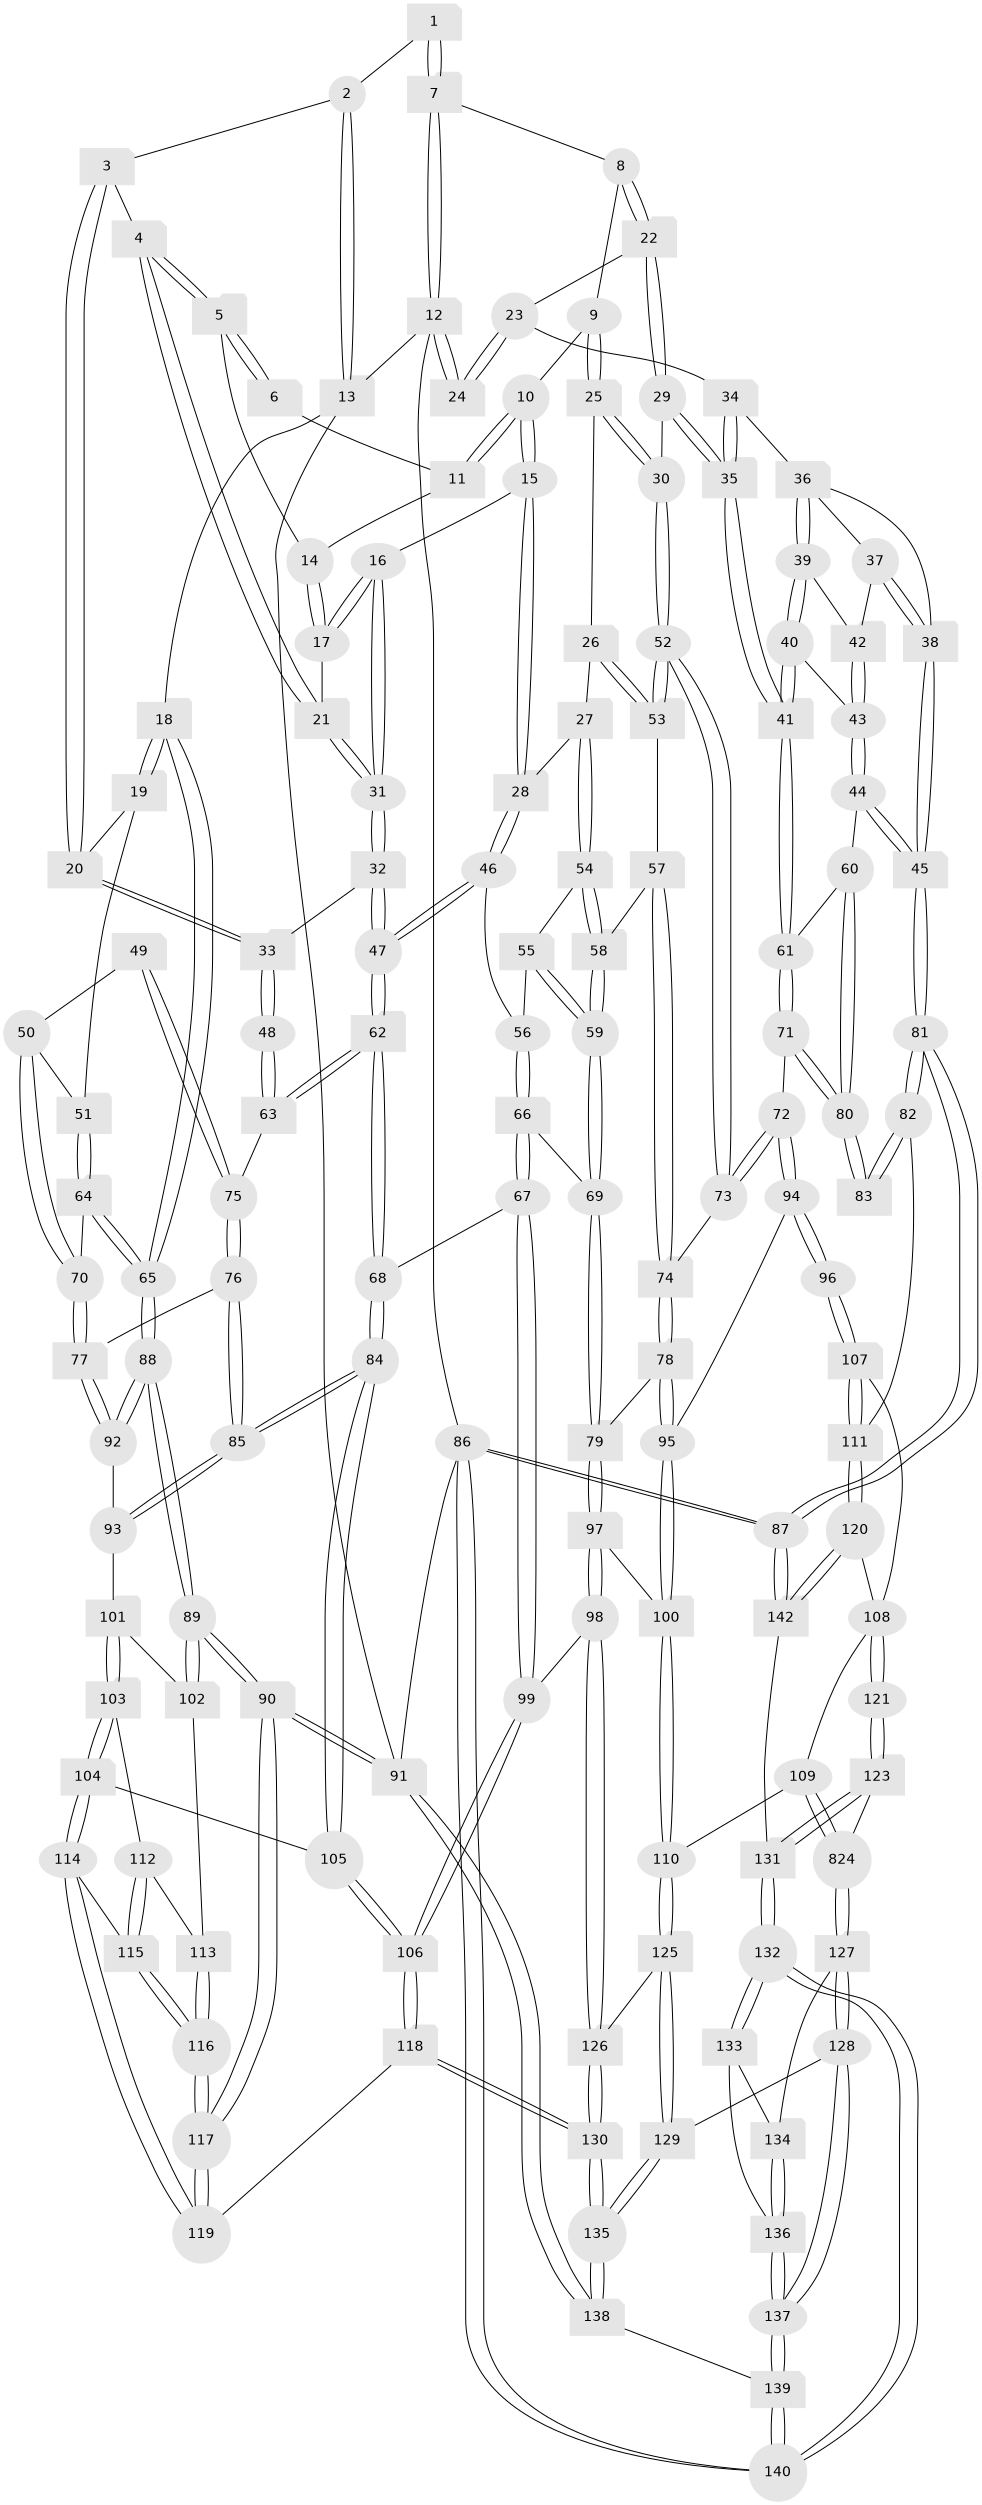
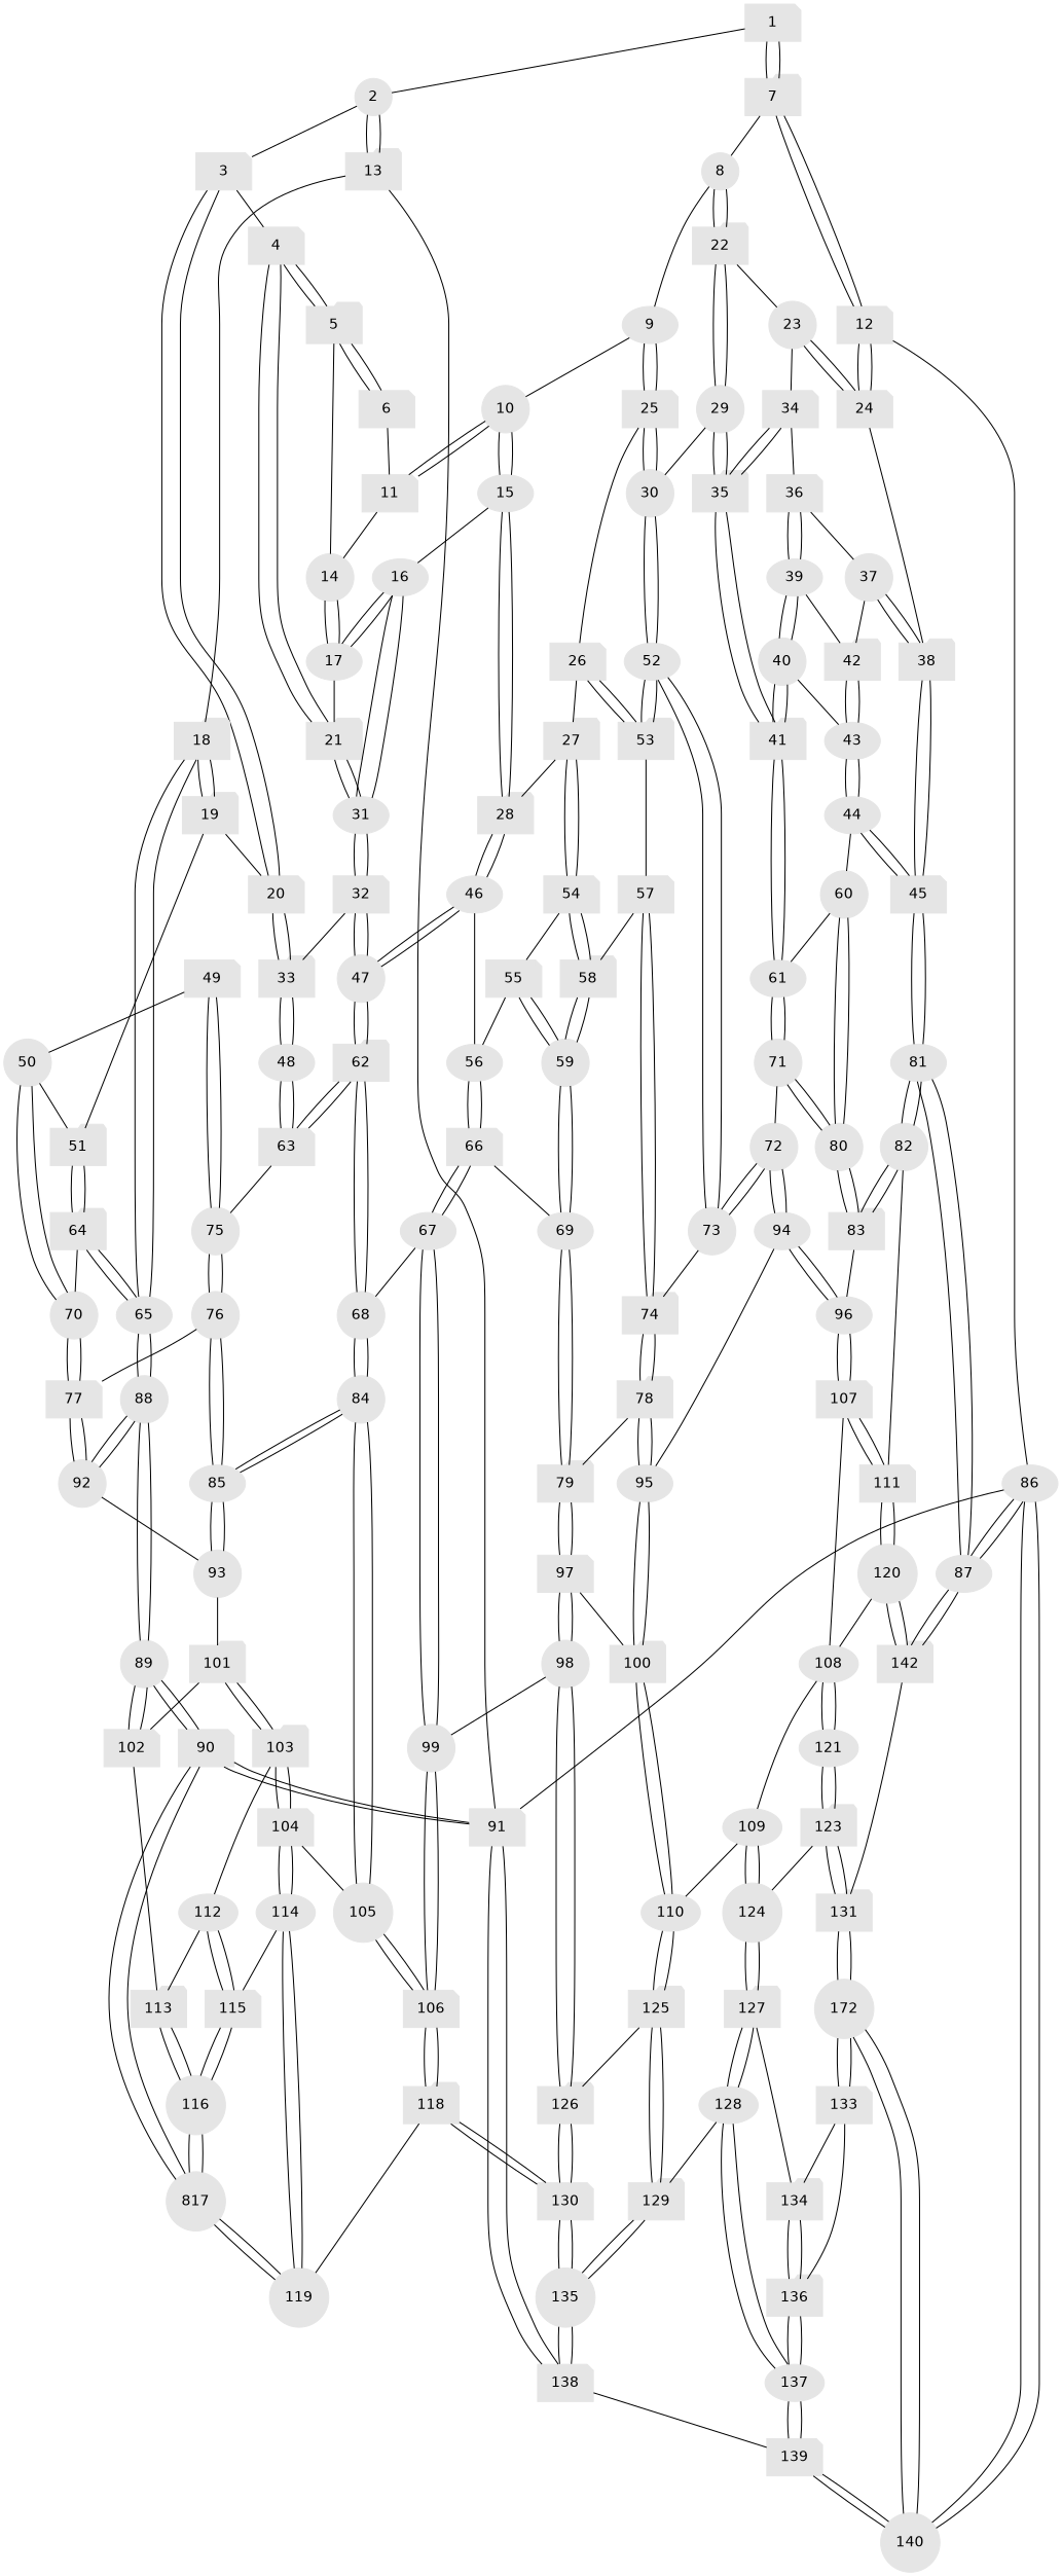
  graph {
    fontname="DejaVu Sans"
    node [color=gray90 fontname="DejaVu Sans" shape=circle style=filled]
    edge [fontname="DejaVu Sans"]
    1 [shape=note]
    2
    7 [shape=folder]
    3 [shape=note]
    13 [shape=folder]
    8
    12 [shape=note]
    4 [shape=note]
    20 [shape=note]
    18 [shape=folder]
    91 [shape=note]
    5 [shape=folder]
    21 [shape=folder]
    33 [shape=folder]
    6 [shape=note]
    14
    31 [shape=ellipse]
    11 [shape=note]
    17 [shape=ellipse]
    9 [shape=ellipse]
    22 [shape=folder]
    24 [shape=note]
    86 [shape=ellipse]
    10
    25 [shape=note]
    23
    29
    15 [shape=ellipse]
    26 [shape=note]
    30
    16 [shape=ellipse]
    28 [shape=folder]
    38 [shape=folder]
    87 [shape=ellipse]
    140
    19 [shape=folder]
    65 [shape=ellipse]
    138 [shape=note]
    46 [shape=ellipse]
    32 [shape=note]
    51 [shape=folder]
    88
    64 [shape=folder]
    48 [shape=ellipse]
    34 [shape=note]
    35 [shape=folder]
    36 [shape=note]
    45 [shape=note]
    27 [shape=folder]
    53 [shape=folder]
    52 [shape=ellipse]
    54 [shape=note]
    57 [shape=note]
    55 [shape=note]
    58 [shape=folder]
    47
    56 [shape=ellipse]
    41 [shape=folder]
    73
    62 [shape=folder]
    63 [shape=note]
    37
    39 [shape=ellipse]
    61 [shape=ellipse]
    42 [shape=folder]
    40
    43 [shape=ellipse]
    81 [shape=ellipse]
    44 [shape=ellipse]
    71
    60
    80
    82
    66 [shape=note]
    68
    49 [shape=note]
    50
    75
    70
    76
    77 [shape=note]
    74 [shape=folder]
    59
    69 [shape=ellipse]
    67 [shape=ellipse]
    78 [shape=folder]
    79 [shape=folder]
    83 [shape=folder]
    72
    84
    92
    89
    99
    106 [shape=note]
    85 [shape=ellipse]
    105
    97 [shape=note]
    94 [shape=ellipse]
    95 [shape=ellipse]
    96 [shape=ellipse]
    93
    100 [shape=folder]
    98
    111 [shape=note]
    n105 [label=142 shape=folder]
    120
    107 [shape=note]
    101 [shape=folder]
    131 [shape=folder]
    90 [shape=note]
    102 [shape=note]
-   117
+   117 [label=817]
    113 [shape=folder]
    119
    139 [shape=note]
    103 [shape=folder]
    110 [shape=ellipse]
    108 [shape=ellipse]
    126 [shape=folder]
    130 [shape=note]
    118 [shape=folder]
    125 [shape=folder]
    104 [shape=note]
    112 [shape=ellipse]
    116
    114 [shape=ellipse]
    115 [shape=note]
    109 [shape=ellipse]
    121 [shape=ellipse]
-   124 [label=824]
+   124
    123 [shape=folder]
    127 [shape=folder]
    129 [shape=folder]
    135
-   132
+   132 [label=172]
    128 [shape=ellipse]
    134 [shape=folder]
    137 [shape=ellipse]
    136 [shape=folder]
    133 [shape=note]
    1 -- 2
    1 -- 7
    1 -- 7
    2 -- 3
    2 -- 13
    2 -- 13
    7 -- 8
    7 -- 12
    7 -- 12
    3 -- 4
    3 -- 20
    3 -- 20
    13 -- 18
    13 -- 91
    8 -- 9
    8 -- 22
    8 -- 22
-   12 -- 13
    12 -- 24
    12 -- 24
    12 -- 86
    4 -- 5
    4 -- 5
    4 -- 21
    4 -- 21
    20 -- 33
    20 -- 33
    18 -- 19
    18 -- 19
    18 -- 65
    18 -- 65
    91 -- 138
    91 -- 138
    5 -- 6
    5 -- 6
    5 -- 14
    21 -- 31
    21 -- 31
    33 -- 48
    33 -- 48
    6 -- 11
    14 -- 17
    14 -- 17
    31 -- 32
    31 -- 32
    11 -- 14
    17 -- 21
    9 -- 10
    9 -- 25
    9 -- 25
    22 -- 23
    22 -- 29
    22 -- 29
-   36 -- 38
+   24 -- 38
    86 -- 91
    86 -- 87
    86 -- 87
    86 -- 140
    86 -- 140
    10 -- 11
    10 -- 11
    10 -- 15
    10 -- 15
    25 -- 26
    25 -- 30
    25 -- 30
    23 -- 24
    23 -- 24
    23 -- 34
    29 -- 30
    29 -- 35
    29 -- 35
    15 -- 16
    15 -- 28
    15 -- 28
    26 -- 27
    26 -- 53
    26 -- 53
    30 -- 52
    30 -- 52
    16 -- 31
    16 -- 31
    16 -- 17
    16 -- 17
    28 -- 46
    28 -- 46
    38 -- 45
    38 -- 45
    87 -- n105
    87 -- n105
    19 -- 20
    19 -- 51
    65 -- 88
    65 -- 88
    138 -- 139
    46 -- 47
    46 -- 47
    46 -- 56
    32 -- 33
    32 -- 47
    32 -- 47
    51 -- 64
    51 -- 64
    88 -- 92
    88 -- 92
    88 -- 89
    88 -- 89
    64 -- 65
    64 -- 65
    64 -- 70
    48 -- 63
    48 -- 63
    34 -- 35
    34 -- 35
    34 -- 36
    35 -- 41
    35 -- 41
    36 -- 37
    36 -- 39
    36 -- 39
    45 -- 81
    45 -- 81
    27 -- 28
    27 -- 54
    27 -- 54
    53 -- 57
    52 -- 53
    52 -- 53
    52 -- 73
    52 -- 73
    54 -- 55
    54 -- 58
    54 -- 58
    57 -- 58
    57 -- 74
    57 -- 74
    55 -- 56
    55 -- 59
    55 -- 59
    58 -- 59
    58 -- 59
    47 -- 62
    47 -- 62
    56 -- 66
    56 -- 66
    41 -- 61
    41 -- 61
    73 -- 74
    62 -- 63
    62 -- 63
    62 -- 68
    62 -- 68
    63 -- 75
    37 -- 38
    37 -- 38
    37 -- 42
    39 -- 42
    39 -- 40
    39 -- 40
    61 -- 71
    61 -- 71
    42 -- 43
    42 -- 43
    40 -- 41
    40 -- 41
    40 -- 43
    43 -- 44
    43 -- 44
    81 -- 87
    81 -- 87
    81 -- 82
    81 -- 82
    44 -- 45
    44 -- 45
    44 -- 60
    71 -- 80
    71 -- 80
    71 -- 72
    60 -- 61
    60 -- 80
    60 -- 80
    80 -- 83
    80 -- 83
    82 -- 83
    82 -- 83
    82 -- 111
    66 -- 69
    66 -- 67
    66 -- 67
    68 -- 84
    68 -- 84
    49 -- 50
    49 -- 75
    49 -- 75
    50 -- 51
    50 -- 70
    50 -- 70
    75 -- 76
    75 -- 76
    70 -- 77
    70 -- 77
    76 -- 77
    76 -- 85
    76 -- 85
    77 -- 92
    77 -- 92
    74 -- 78
    74 -- 78
    59 -- 69
    59 -- 69
    69 -- 79
    69 -- 79
    67 -- 68
    67 -- 99
    67 -- 99
    78 -- 79
    78 -- 95
    78 -- 95
    79 -- 97
    79 -- 97
+   83 -- 96
    72 -- 73
    72 -- 73
    72 -- 94
    72 -- 94
    84 -- 85
    84 -- 85
    84 -- 105
    84 -- 105
    92 -- 93
    89 -- 90
    89 -- 90
    89 -- 102
    89 -- 102
    99 -- 106
    99 -- 106
    106 -- 118
    106 -- 118
    85 -- 93
    85 -- 93
    105 -- 106
    105 -- 106
    97 -- 100
    97 -- 98
    97 -- 98
    94 -- 95
    94 -- 96
    94 -- 96
    95 -- 100
    95 -- 100
    96 -- 107
    96 -- 107
    93 -- 101
    100 -- 110
    100 -- 110
    98 -- 99
    98 -- 126
    98 -- 126
    111 -- 120
    111 -- 120
    n105 -- 131
    120 -- n105
    120 -- n105
    120 -- 108
    107 -- 111
    107 -- 111
    107 -- 108
    101 -- 102
    101 -- 103
    101 -- 103
    131 -- 132
    131 -- 132
    90 -- 91
    90 -- 91
    90 -- 117
    90 -- 117
    102 -- 113
    117 -- 119
    117 -- 119
    113 -- 116
    113 -- 116
    139 -- 140
    139 -- 140
    103 -- 104
    103 -- 104
    103 -- 112
    110 -- 125
    110 -- 125
    108 -- 109
    108 -- 121
    108 -- 121
    126 -- 130
    126 -- 130
    130 -- 135
    130 -- 135
    118 -- 119
    118 -- 130
    118 -- 130
    125 -- 126
    125 -- 129
    125 -- 129
    104 -- 105
    104 -- 114
    104 -- 114
    112 -- 113
    112 -- 115
    112 -- 115
    116 -- 117
    116 -- 117
    114 -- 119
    114 -- 119
    114 -- 115
    115 -- 116
    115 -- 116
    109 -- 110
    109 -- 124
    109 -- 124
    121 -- 123
    121 -- 123
    124 -- 127
    124 -- 127
    123 -- 131
    123 -- 131
    123 -- 124
    127 -- 128
    127 -- 128
    127 -- 134
    129 -- 135
    129 -- 135
    135 -- 138
    135 -- 138
    132 -- 140
    132 -- 140
    132 -- 133
    132 -- 133
    128 -- 129
    128 -- 137
    128 -- 137
    134 -- 136
    134 -- 136
    137 -- 139
    137 -- 139
    136 -- 137
    136 -- 137
    133 -- 134
    133 -- 136
  }
